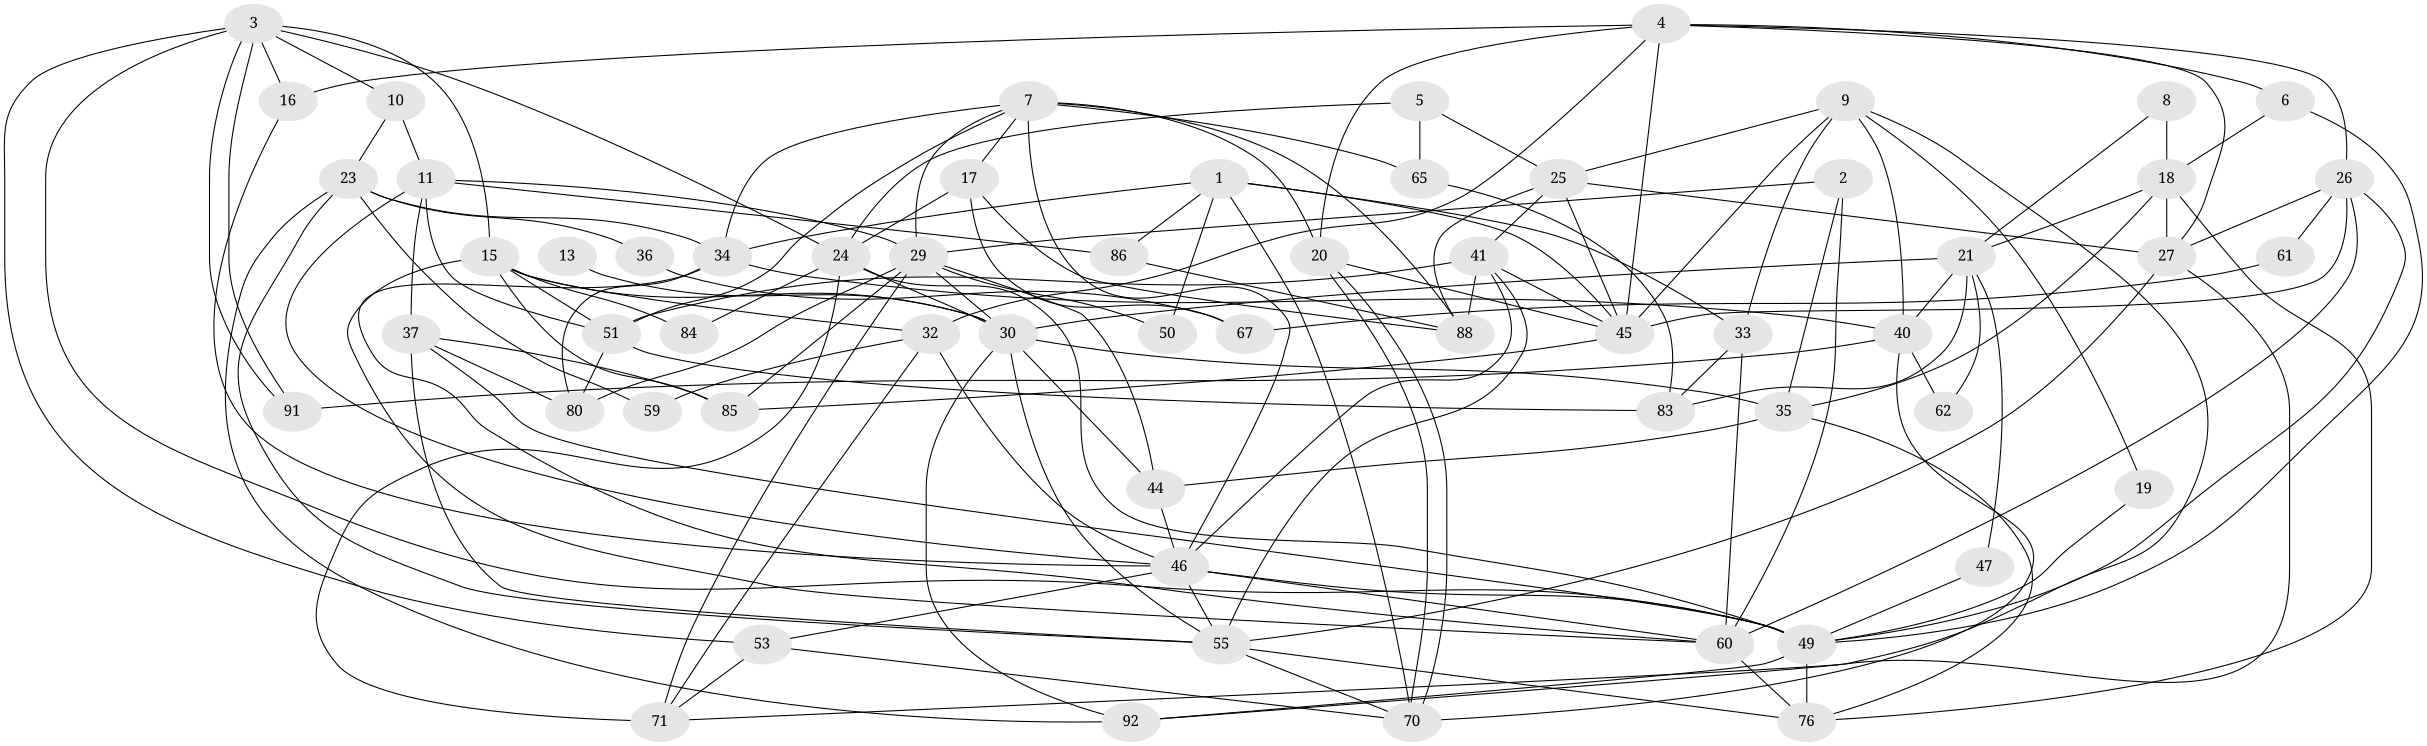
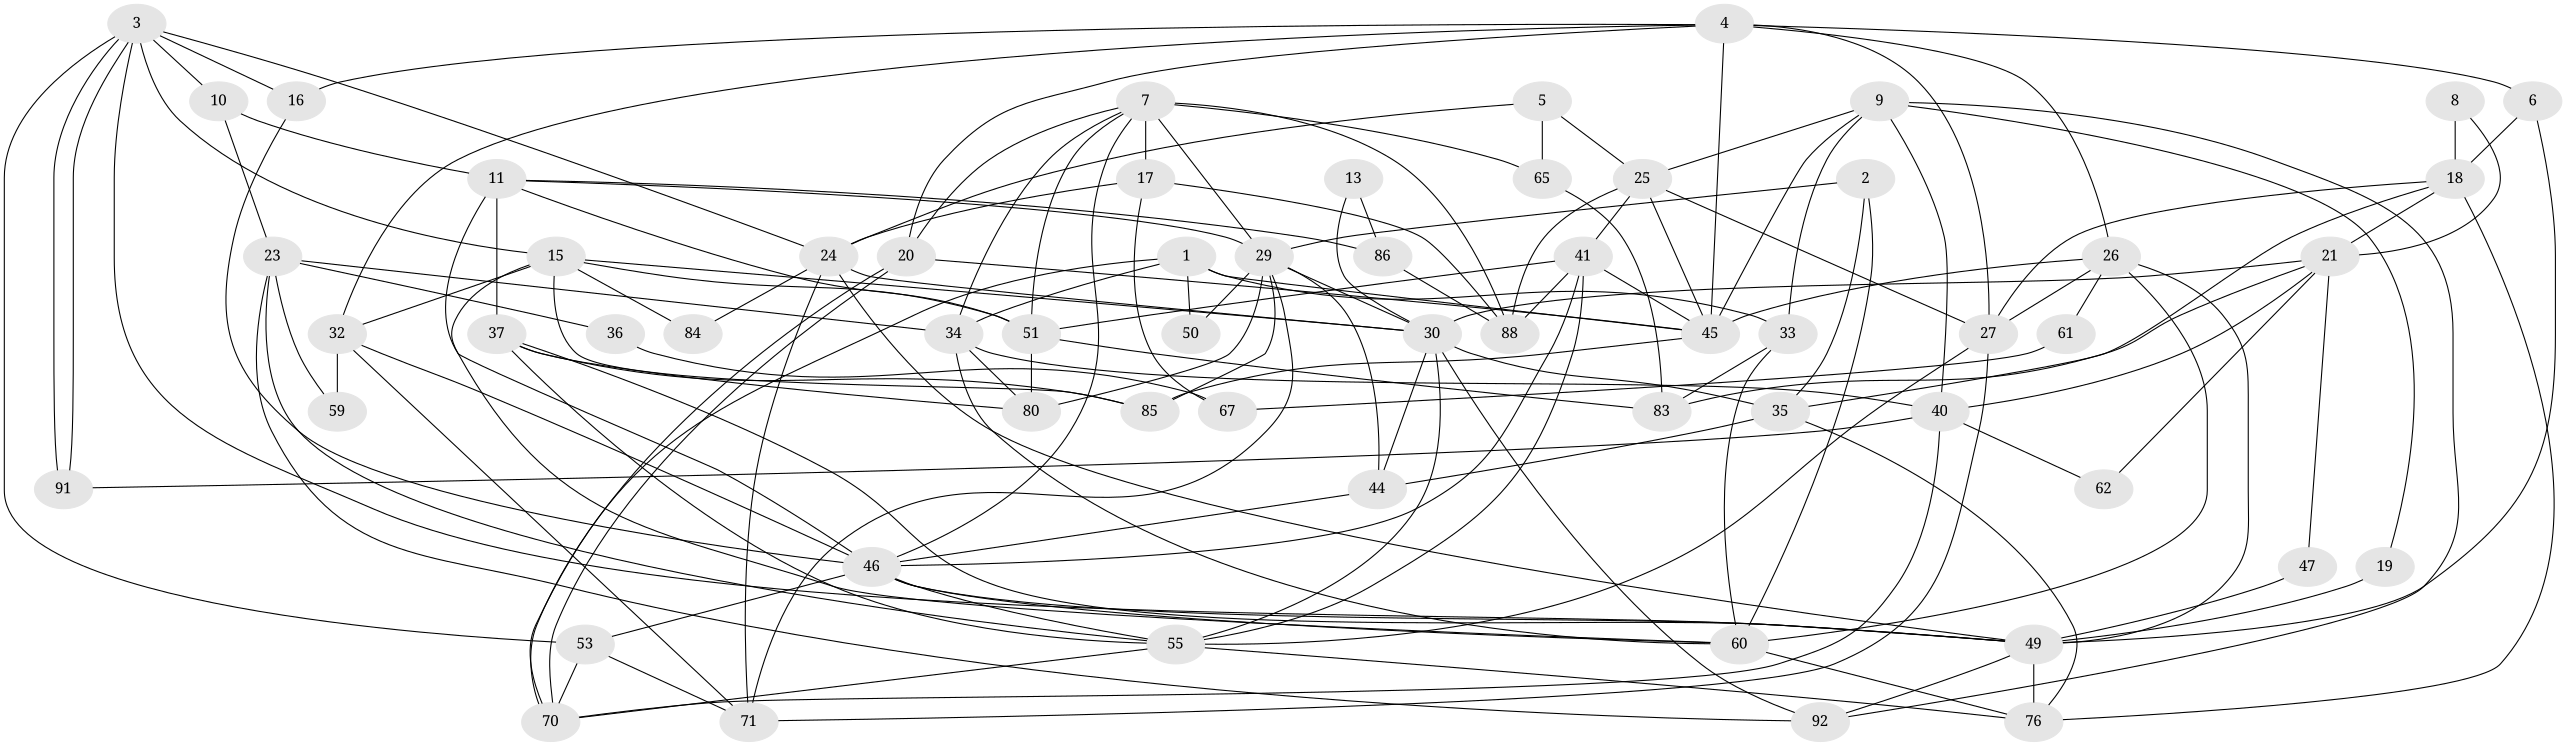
  graph {
    fontname="Noto Serif"
    node [color=gray90 fontname="Noto Serif" style=filled]
    edge [fontname="Noto Serif"]
    1 [super="+68"]
    33 [super="+69"]
    34 [super="+77"]
    45 [super="+48"]
    50
    70 [super="+97"]
    60 [super="+86"]
    83 [super="+93"]
    40 [super="+58"]
    80
    85 [super="+87"]
    2 [super="+56"]
    29 [super="+57"]
    35 [super="+78"]
    30 [super="+39"]
    71 [super="+75"]
    44
    76
    3 [super="+12"]
    10 [super="+22"]
    15 [super="+74"]
    16 [super="+38"]
    24 [super="+82"]
    49 [super="+96"]
    53
    91
    11 [super="+89"]
    23 [super="+73"]
    32 [super="+64"]
    51 [super="+54"]
    84
    46 [super="+66"]
    92
    4 [super="+14"]
    6
    20 [super="+31"]
    26
    27 [super="+52"]
    18 [super="+79"]
    61 [super="+95"]
    55 [super="+90"]
    59
    5
    25 [super="+72"]
    65
    88
    41 [super="+43"]
    21
    7 [super="+28"]
    17
    67
    8
    47
    62
    9 [super="+94"]
    19
    37 [super="+63"]
    n58 [label=86]
    36
    13 [super="+42"]
    1 -- 33
    1 -- 34
    1 -- 45
    1 -- 50
    1 -- 70
    33 -- 60
    33 -- 83
    34 -- 60
    34 -- 40
    34 -- 80
    45 -- 85
    60 -- 76
    40 -- 70
    40 -- 91
    40 -- 62
    2 -- 60
    2 -- 29 [weight=2]
    2 -- 35
    29 -- 50
    29 -- 80
    29 -- 85
    29 -- 30
    29 -- 71
    29 -- 44
    35 -- 44
    35 -- 76
    30 -- 35
    30 -- 44
    30 -- 92
    30 -- 55
    44 -- 46
    3 -- 10
    3 -- 15
    3 -- 16
    3 -- 24
    3 -- 49
    3 -- 53
    3 -- 91
    3 -- 91
    10 -- 11 [weight=2]
    10 -- 23
    15 -- 60
    15 -- 85
    15 -- 30
    15 -- 32
    15 -- 51
    15 -- 84
    16 -- 46
    24 -- 30
    24 -- 71
    24 -- 49
    24 -- 84
    49 -- 76
    49 -- 92
    53 -- 70
    53 -- 71
    11 -- 29
    11 -- 51
    11 -- 46
    11 -- 37
    11 -- n58
    23 -- 34
    23 -- 92
    23 -- 55
    23 -- 59
    23 -- 36
    32 -- 71
    32 -- 46
    32 -- 59
    51 -- 83
    51 -- 80
    46 -- 60
    46 -- 49
    46 -- 53
    46 -- 55
    4 -- 45
    4 -- 16
    4 -- 32
    4 -- 6
    4 -- 20
    4 -- 26
    4 -- 27
    6 -- 49
    6 -- 18
    20 -- 45
    20 -- 70
    20 -- 70
    26 -- 45
    26 -- 60
    26 -- 49
    26 -- 27
    26 -- 61
    27 -- 71 [weight=2]
    27 -- 55
    18 -- 35
    18 -- 76
    18 -- 27 [weight=2]
    18 -- 21
    61 -- 67
    55 -- 70
    55 -- 76
    5 -- 24
    5 -- 25
    5 -- 65
    25 -- 45
    25 -- 27
    25 -- 88
    25 -- 41
    65 -- 83
    41 -- 45
    41 -- 51
    41 -- 46
    41 -- 55
    41 -- 88
    21 -- 83
    21 -- 40
    21 -- 30
    21 -- 47
    21 -- 62
    7 -- 34
    7 -- 29
    7 -- 51
    7 -- 46
    7 -- 20
    7 -- 65 [weight=2]
    7 -- 88
    7 -- 17
    17 -- 24
    17 -- 88
    17 -- 67
    8 -- 18
    8 -- 21
    47 -- 49
    9 -- 33
    9 -- 45
    9 -- 40
    9 -- 92
    9 -- 25
    9 -- 19
    19 -- 49
    37 -- 80
    37 -- 85
    37 -- 49
    37 -- 55
    n58 -- 88
    36 -- 67
    13 -- 30
-   1 -- n58
+   13 -- n58
  }
